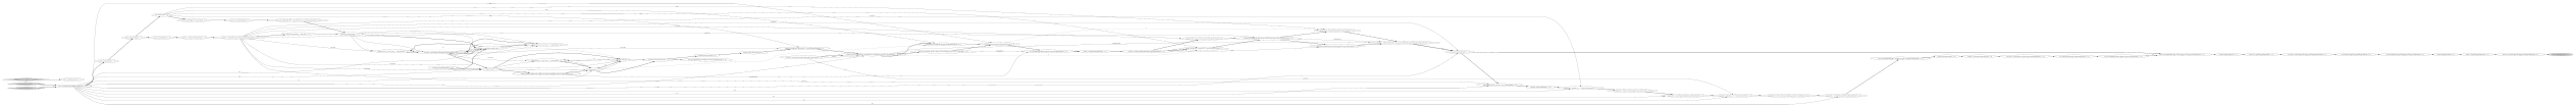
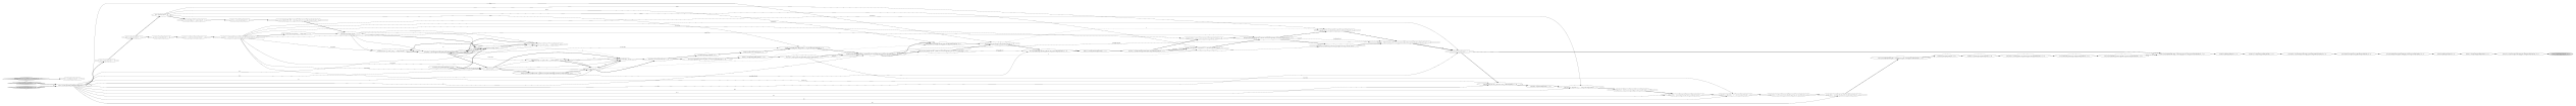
  digraph {
    fontname="EB Garamond"
    rankdir=LR
    node [fillcolor=white fontname="EB Garamond" shape=ellipse style=filled]
    edge [fontname="EB Garamond" style=bold]
    n1 [label="index(masterClient,\"id\",i,\"name\",\"name = \" + i)@@@12@@@['0', '1', '0']"]
    n2 [label="masterClient = createNewSolrServer(masterJetty.getLocalPort())@@@12@@@['1', '1', '1']"]
    n3 [label="index(masterClient,\"id\",i,\"name\",\"name = \" + i)@@@15@@@['0', '0', '1']"]
    n4 [label="NamedList masterQueryRsp = rQuery(nDocs,\"*:*\",masterClient)@@@19@@@['0', '0', '1']"]
    n5 [label="int i = 0@@@13@@@['1', '1', '1']"]
    n6 [label="masterJetty = createJetty(master)@@@11@@@['1', '1', '1']"]
    n7 [label="index(masterClient,\"id\",i,\"name\",\"name = \" + i)@@@12@@@['1', '0', '0']"]
    n8 [label="slaveJetty.stop()@@@4@@@['1', '1', '0']"]
    n9 [label="slaveJetty.stop()@@@5@@@['1', '1', '1']"]
    n10 [label="masterJetty.stop()@@@6@@@['1', '1', '0']"]
    n11 [label="nDocs--@@@6@@@['0', '0', '1']"]
    n12 [fillcolor=lightgray label="doTestReplicateAfterCoreReload['0', '1', '0']" shape=diamond]
    n13 [label="int docs = TEST_NIGHTLY? 200000: 0@@@3@@@['1', '1', '0']"]
    n14 [label="i++@@@15@@@['1', '1', '1']"]
    n15 [label="assertEquals(docs + 2,masterQueryResult.getNumFound())@@@36@@@['1', '1', '0']"]
    n16 [label="slave.setTestPort(masterJetty.getLocalPort())@@@22@@@['1', '1', '1']"]
    n17 [label="assertEquals(null,cmp)@@@30@@@['1', '1', '1']"]
    n18 [label="slaveQueryRsp = rQuery(docs + 2,\"*:*\",slaveClient)@@@37@@@['1', '1', '0']"]
    n19 [label="SolrDocumentList masterQueryResult = (SolrDocumentList)masterQueryRsp.get(\"response\")@@@20@@@['1', '1', '1']"]
    n20 [label="index(masterClient,\"id\",docs + 20,\"name\",\"name = 2\")@@@32@@@['1', '1', '0']"]
    n21 [label="NamedList resp = rQuery(docs + 2,\"*:*\",masterClient)@@@34@@@['1', '1', '0']"]
    n22 [label="assertEquals(docs + 2,slaveQueryResult.getNumFound())@@@39@@@['1', '1', '0']"]
    n23 [label="masterClient = createNewSolrServer(masterJetty.getLocalPort())@@@43@@@['1', '1', '0']"]
    n24 [label="slave.setTestPort(masterJetty.getLocalPort())@@@44@@@['1', '1', '0']"]
    n25 [label="slave.copyConfigFile(slave.getSolrConfigFile(),\"solrconfig.xml\")@@@45@@@['1', '1', '0']"]
    n26 [label="masterJetty.stop()@@@32@@@['1', '1', '1']"]
    n27 [label="masterJetty = createJetty(master)@@@33@@@['1', '1', '1']"]
    n28 [label="masterClient = createNewSolrServer(masterJetty.getLocalPort())@@@34@@@['0', '0', '1']"]
    n29 [label="slave.copyConfigFile(slave.getSolrConfigFile(),\"solrconfig.xml\")@@@36@@@['0', '0', '1']"]
    n30 [label="slaveJetty.stop()@@@37@@@['0', '0', '1']"]
    n31 [label="slaveJetty = createJetty(slave)@@@38@@@['0', '0', '1']"]
    n32 [label="master.copyConfigFile(CONF_DIR + \"solrconfig-master.xml\",\"solrconfig.xml\")@@@40@@@['1', '1', '0']"]
    n33 [label="masterJetty.stop()@@@41@@@['1', '1', '0']"]
    n34 [label="masterJetty = createJetty(master)@@@42@@@['1', '1', '0']"]
    n35 [label="i < nDocs@@@14@@@['0', '0', '1']" shape=diamond]
    n36 [label="masterClient.commit()@@@16@@@['1', '1', '1']"]
    n37 [label="assertEquals(nDocs,masterQueryResult.getNumFound())@@@21@@@['0', '0', '1']"]
    n38 [label="slave.copyConfigFile(slave.getSolrConfigFile(),\"solrconfig.xml\")@@@18@@@['1', '1', '0']"]
    n39 [label="masterJetty.stop()@@@17@@@['0', '0', '1']"]
    n40 [label="masterJetty.start(true)@@@18@@@['0', '0', '1']"]
    n41 [label="SolrDocumentList masterQueryResult = (SolrDocumentList)masterQueryRsp.get(\"response\")@@@15@@@['1', '1', '0']"]
    n42 [label="slave.copyConfigFile(slave.getSolrConfigFile(),\"solrconfig.xml\")@@@23@@@['1', '1', '1']"]
    n43 [label="masterQueryResult = (SolrDocumentList)resp.get(\"response\")@@@35@@@['1', '1', '0']"]
    n44 [label="SolrDocumentList slaveQueryResult = (SolrDocumentList)slaveQueryRsp.get(\"response\")@@@22@@@['1', '1', '0']"]
    n45 [label="assertEquals(nDocs,slaveQueryResult.getNumFound())@@@28@@@['0', '0', '1']"]
    n46 [label="slaveJetty = createJetty(slave)@@@24@@@['1', '1', '1']"]
    n47 [label="masterJetty = createJetty(master)@@@7@@@['1', '1', '0']"]
    n48 [label="masterClient = createNewSolrServer(masterJetty.getLocalPort())@@@8@@@['1', '1', '0']"]
    n49 [label="masterClient.commit()@@@13@@@['1', '1', '0']"]
    n50 [label="String cmp = BaseDistributedSearchTestCase.compare(masterQueryResult,slaveQueryResult,0,null)@@@29@@@['1', '1', '1']"]
    n51 [label="master.copyConfigFile(CONF_DIR + \"solrconfig-master.xml\",\"solrconfig.xml\")@@@31@@@['1', '1', '1']"]
    n52 [label="slaveQueryResult = (SolrDocumentList)slaveQueryRsp.get(\"response\")@@@38@@@['1', '1', '0']"]
+   n53 [label="slaveJetty = createJetty(slave)@@@19@@@['1', '1', '0']"]
    n54 [label="NamedList slaveQueryRsp = rQuery(nDocs,\"*:*\",slaveClient)@@@26@@@['0', '0', '1']"]
    n55 [label="master.copyConfigFile(CONF_DIR + \"solrconfig-master2.xml\",\"solrconfig.xml\")@@@9@@@['0', '0', '1']"]
    n56 [label="masterJetty.stop()@@@10@@@['1', '1', '1']"]
    n57 [label="masterClient.commit()@@@33@@@['1', '1', '0']"]
    n58 [label="SolrDocumentList slaveQueryResult = (SolrDocumentList)slaveQueryRsp.get(\"response\")@@@27@@@['1', '1', '1']"]
    n59 [label="assertEquals(version,getIndexVersion(masterClient).get(\"indexversion\"))@@@29@@@['1', '1', '0']"]
    n60 [label="masterClient.deleteByQuery(\"*:*\")@@@9@@@['1', '1', '0']"]
    n61 [label="NamedList<Object> commits = getCommits(masterClient)@@@27@@@['1', '1', '0']"]
    n62 [fillcolor=lightgray label="{resetFactory()}@@@41@@@['0', '0', '1']"]
    n63 [label="slaveClient = createNewSolrServer(slaveJetty.getLocalPort())@@@20@@@['1', '1', '0']"]
    n64 [label="slaveClient = createNewSolrServer(slaveJetty.getLocalPort())@@@39@@@['0', '0', '1']"]
    n65 [fillcolor=lightgray label="doTestReplicateAfterStartupWithNoActivity['0', '0', '1']" shape=diamond]
    n66 [label="useFactory(null)@@@3@@@['0', '0', '1']"]
    n67 [label="masterClient.deleteByQuery(\"*:*\")@@@7@@@['0', '0', '1']"]
    n68 [fillcolor=lightgray label="doTestReplicateAfterCoreReload['1', '0', '0']" shape=diamond]
    n69 [label="masterClient.commit()@@@8@@@['0', '0', '1']"]
    n70 [label="slaveClient = createNewSolrServer(slaveJetty.getLocalPort())@@@25@@@['1', '1', '1']"]
    n71 [label="slave.setTestPort(masterJetty.getLocalPort())@@@35@@@['0', '0', '1']"]
    n1 -> n2
    n2 -> n1 [label=i style=solid]
    n2 -> n3 [label=masterClient style=solid]
    n2 -> n4 [label=masterClient style=solid]
    n2 -> n5
    n2 -> n6
    n2 -> n6 [label=i style=solid]
    n2 -> n7 [label=i style=solid]
    n3 -> n14
    n4 -> n19
    n5 -> n3 [label=i style=solid]
    n5 -> n14 [label=i style=solid]
    n5 -> n35
    n5 -> n35 [label=i style=solid]
    n5 -> n41
    n6 -> n1
    n6 -> n1 [label=true style=dotted]
    n6 -> n2
    n6 -> n2 [label=true style=dotted]
    n6 -> n7 [label=true style=dotted]
    n6 -> n7
    n6 -> n35 [label=0 style=dashed]
    n7 -> n2
    n8 -> n9
    n9 -> n10
    n9 -> n11
    n10 -> n47
    n11 -> n4 [label=nDocs style=solid]
    n11 -> n37 [label=nDocs style=solid]
    n11 -> n45 [label=nDocs style=solid]
    n11 -> n54 [label=nDocs style=solid]
    n11 -> n67
    n12 -> n13
    n13 -> n5 [label=docs style=solid]
    n13 -> n6 [label=docs style=solid]
    n13 -> n8
    n13 -> n14 [label=docs style=solid]
    n13 -> n15 [label=docs style=solid]
    n13 -> n16 [label=docs style=solid]
    n13 -> n17 [label=docs style=solid]
    n13 -> n18 [label=docs style=solid]
    n13 -> n19 [label=docs style=solid]
    n13 -> n20 [label=docs style=solid]
    n13 -> n21 [label=docs style=solid]
    n13 -> n22 [label=docs style=solid]
    n14 -> n3 [label=i style=solid]
    n14 -> n35
    n14 -> n35 [label=i style=solid]
    n14 -> n36
    n14 -> n37 [label=0 style=dashed]
    n15 -> n18
    n16 -> n42
    n16 -> n45 [label=0 style=dashed]
    n17 -> n20
    n17 -> n51
    n18 -> n52
    n19 -> n37
    n19 -> n44
    n19 -> n50 [label=masterQueryResult style=solid]
    n19 -> n54 [label=0 style=dashed]
    n20 -> n57
    n21 -> n43
    n22 -> n32
    n23 -> n24
    n24 -> n25
    n25 -> n51
    n26 -> n27
    n27 -> n28
    n28 -> n71
    n29 -> n30
    n30 -> n31
    n31 -> n64
    n32 -> n33
    n33 -> n34
    n34 -> n23
    n35 -> n3
    n35 -> n3 [label=true style=dotted]
    n35 -> n14 [label=cmp style=dotted]
    n35 -> n36
    n36 -> n38
    n36 -> n39
    n37 -> n16
+   n38 -> n53
    n39 -> n40
    n40 -> n4
    n41 -> n14
    n41 -> n42 [label=masterQueryResult style=solid]
    n42 -> n46
    n42 -> n46 [label=cmp style=solid]
    n43 -> n15
    n44 -> n16
    n44 -> n42 [label=slaveQueryResult style=solid]
    n45 -> n50
    n46 -> n70
    n47 -> n48
    n48 -> n1 [label=masterClient style=solid]
    n48 -> n5 [label=masterClient style=solid]
    n48 -> n7 [label=masterClient style=solid]
    n48 -> n17 [label=masterClient style=solid]
    n48 -> n20 [label=masterClient style=solid]
    n48 -> n21 [label=masterClient style=solid]
    n48 -> n58 [label=masterClient style=solid]
    n48 -> n60
    n48 -> n61 [label=masterClient style=solid]
    n49 -> n5
    n49 -> n6
    n50 -> n17 [label=cmp style=solid]
    n50 -> n17
    n51 -> n26
    n52 -> n22
+   n53 -> n63
    n54 -> n58
    n55 -> n56
    n56 -> n1 [label=i style=solid]
    n56 -> n2 [label=i style=solid]
    n56 -> n6 [label=i style=solid]
    n56 -> n6
    n56 -> n7 [label=i style=solid]
    n57 -> n21
    n58 -> n45
    n58 -> n50 [label=slaveQueryResult style=solid]
    n58 -> n59
    n59 -> n50
    n60 -> n56
    n61 -> n58
    n63 -> n18 [label=slaveClient style=solid]
    n63 -> n19
    n63 -> n19 [label=slaveClient style=solid]
    n64 -> n62
    n65 -> n66
    n67 -> n69
    n68 -> n13
    n69 -> n55
    n70 -> n54
    n70 -> n54 [label=slaveClient style=solid]
    n70 -> n59 [label=version style=solid]
    n70 -> n61
    n71 -> n29
  }
